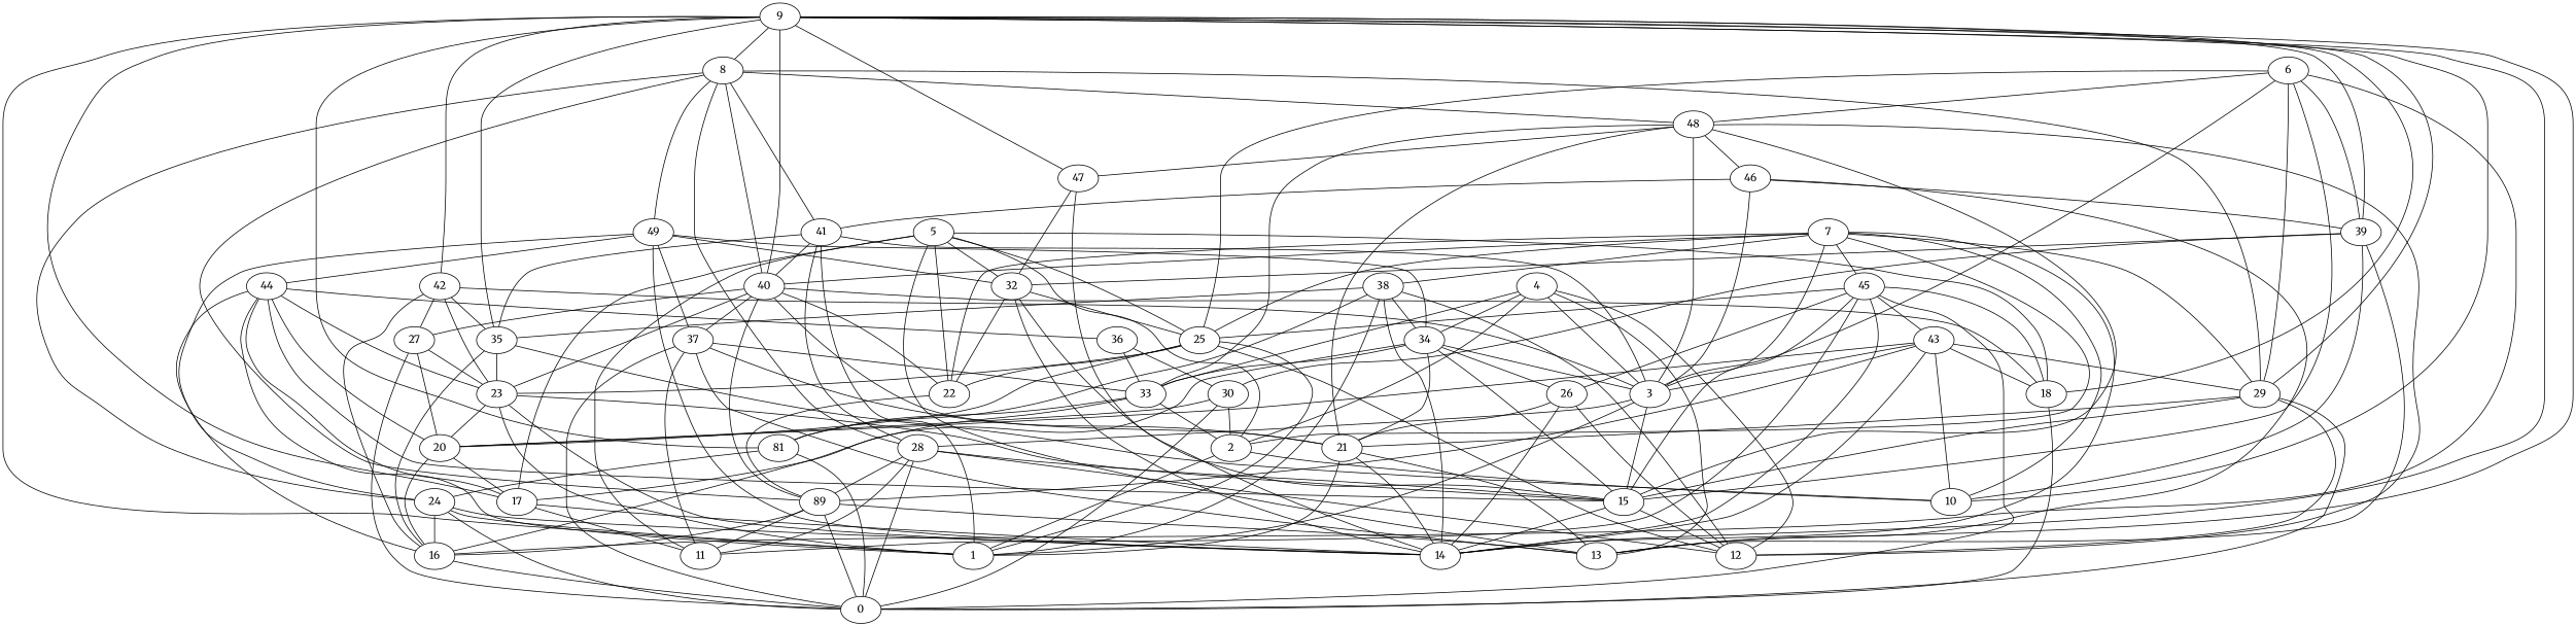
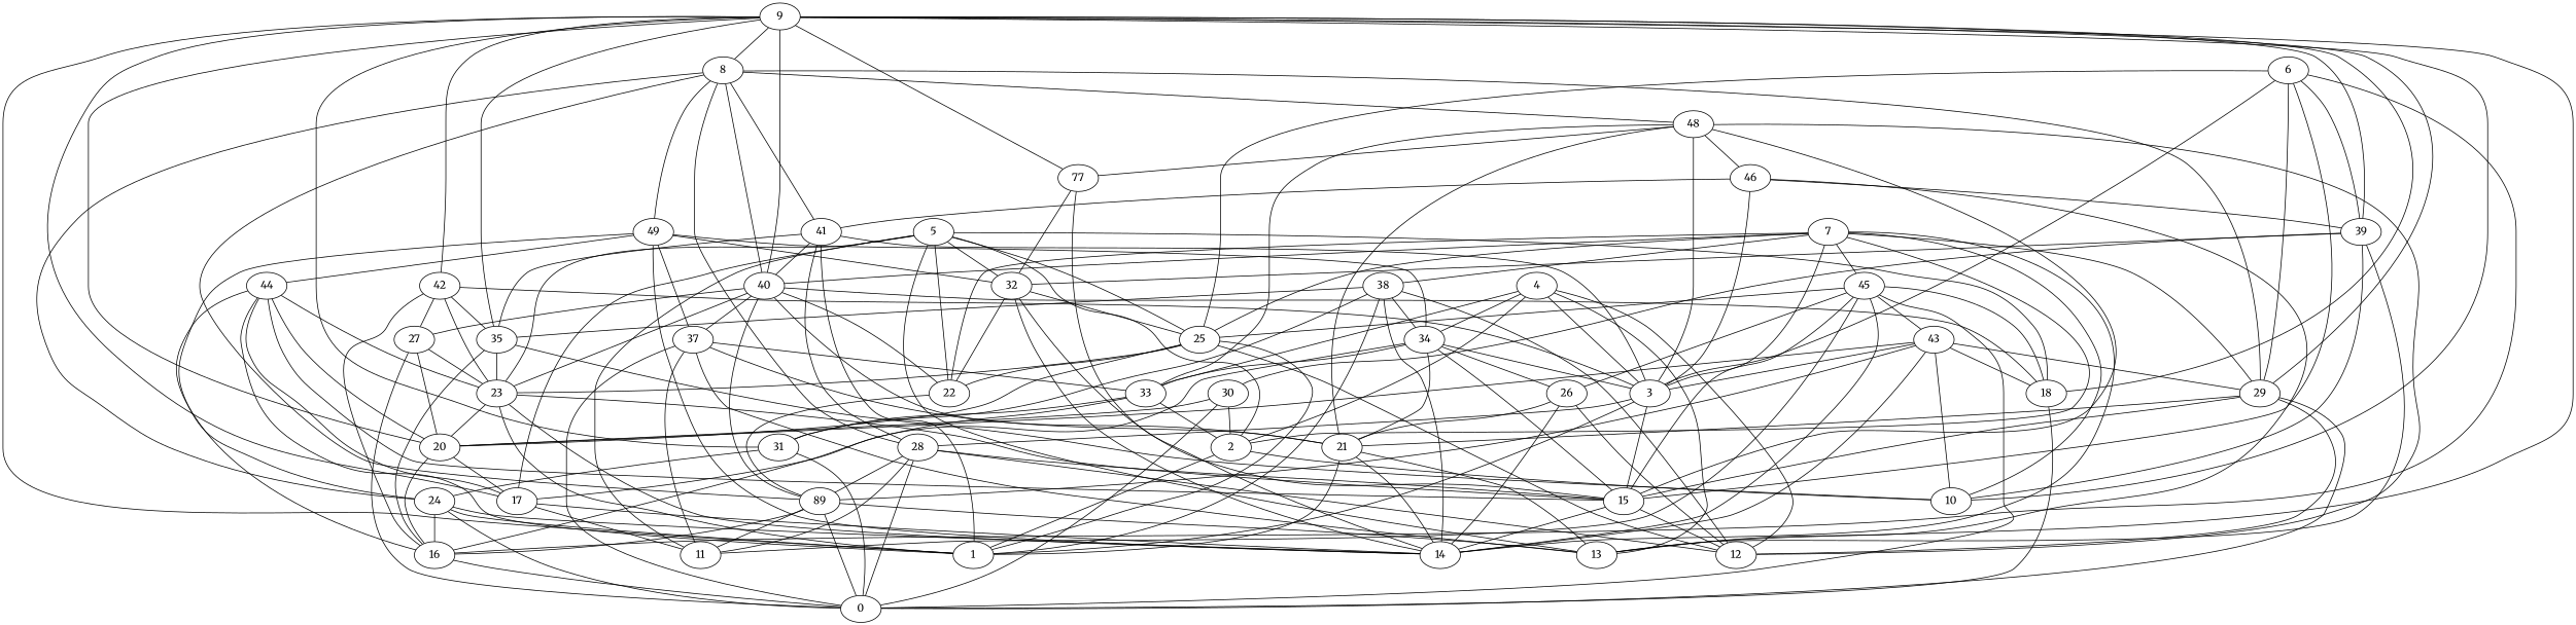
  digraph {
    fontname=Merriweather
    node [fontname=Merriweather]
    edge [color=black dir=none fontname=Merriweather]
    4
    13
    12
    3
    33
    2
    34
    1
    28
    15
    41
    27
    40
    35
    0
    20
    23
    n18 [label=89]
    11
    14
    16
    24
-   31 [label=81]
+   31
    10
    48
    21
    46
-   47
+   47 [label=77]
    22
    43
    29
    18
    39
    32
    30
    25
    7
    45
    38
    37
    17
    44
-   36
    5
    9
    8
    42
    49
    26
    6
    subgraph sub_1 {
      4
      13
      12
      3
      33
      2
      34
      1
      28
      15
      41
      27
      40
      35
      0
      20
      23
      n18
      11
      14
      16
      24
      31
      10
      48
      21
      46
      47
      22
      43
      29
      18
      39
      32
      30
      25
      7
      45
      38
      37
      17
      44
-     36
      5
      9
      8
      42
      49
      26
      6
    }
    4 -> 13
    4 -> 12
    4 -> 3
    4 -> 33
    4 -> 2
    4 -> 34
    3 -> 1
    3 -> 28
    3 -> 15
    33 -> 2
    33 -> 16
    33 -> 31
    2 -> 1
    2 -> 10
    34 -> 3
    34 -> 33
    34 -> 15
    34 -> 21
    34 -> 17
    34 -> 26
    28 -> 12
    28 -> 15
    28 -> 0
    28 -> n18
    28 -> 11
    15 -> 12
    15 -> 14
    41 -> 3
    41 -> 1
    41 -> 28
    41 -> 40
    41 -> 35
    27 -> 0
    27 -> 20
    27 -> 23
    40 -> 27
    40 -> 23
    40 -> n18
    40 -> 21
    40 -> 22
    40 -> 18
    40 -> 37
    35 -> 23
    35 -> 16
    35 -> 10
    20 -> 16
    20 -> 17
    23 -> 1
    23 -> 15
    23 -> 20
    23 -> 14
    n18 -> 13
    n18 -> 0
    n18 -> 11
    n18 -> 16
    16 -> 0
    24 -> 1
    24 -> 0
    24 -> 14
    24 -> 16
    31 -> 0
    31 -> 24
    48 -> 12
    48 -> 3
    48 -> 33
    48 -> 15
    48 -> 21
    48 -> 46
    48 -> 47
    21 -> 13
    21 -> 1
    21 -> 14
    46 -> 13
    46 -> 3
    46 -> 41
    46 -> 39
    47 -> 14
    47 -> 32
    22 -> n18
    43 -> 3
    43 -> 20
    43 -> n18
    43 -> 14
    43 -> 10
    43 -> 29
    43 -> 18
    29 -> 12
    29 -> 15
    29 -> 0
    29 -> 21
    18 -> 0
    39 -> 13
    39 -> 10
    39 -> 32
    39 -> 30
    32 -> 15
    32 -> 14
    32 -> 22
    32 -> 25
    30 -> 2
    30 -> 0
    30 -> 20
    25 -> 12
    25 -> 1
    25 -> 20
    25 -> 23
    25 -> 22
    7 -> 3
    7 -> 2
    7 -> 40
    7 -> 14
    7 -> 10
    7 -> 22
    7 -> 29
    7 -> 25
    7 -> 45
    7 -> 38
    45 -> 15
    45 -> 0
    45 -> 11
    45 -> 14
    45 -> 43
    45 -> 18
    45 -> 25
    45 -> 26
    38 -> 12
    38 -> 34
    38 -> 1
    38 -> 35
    38 -> 14
    38 -> 31
    37 -> 13
    37 -> 33
    37 -> 0
    37 -> 11
    37 -> 21
    17 -> 11
    17 -> 14
    44 -> 1
    44 -> 15
    44 -> 20
    44 -> 23
    44 -> 16
    44 -> 17
-   44 -> 36
-   36 -> 33
-   36 -> 30
    5 -> 13
    5 -> 2
+   5 -> 23
    5 -> 11
    5 -> 22
    5 -> 18
    5 -> 32
    5 -> 25
    5 -> 17
    9 -> 13
    9 -> 1
    9 -> 40
    9 -> 35
-   9 -> 14
+   9 -> 20
    9 -> 31
    9 -> 10
    9 -> 47
    9 -> 29
    9 -> 18
    9 -> 39
    9 -> 17
    9 -> 8
    9 -> 42
    8 -> 28
    8 -> 41
    8 -> 40
    8 -> n18
    8 -> 24
    8 -> 48
    8 -> 29
    8 -> 49
    42 -> 3
    42 -> 27
    42 -> 35
    42 -> 23
    42 -> 16
    49 -> 34
    49 -> 14
    49 -> 24
    49 -> 32
    49 -> 37
    49 -> 44
    26 -> 12
    26 -> 14
    26 -> 21
    6 -> 3
    6 -> 15
    6 -> 16
-   6 -> 48
    6 -> 29
    6 -> 39
    6 -> 25
  }
